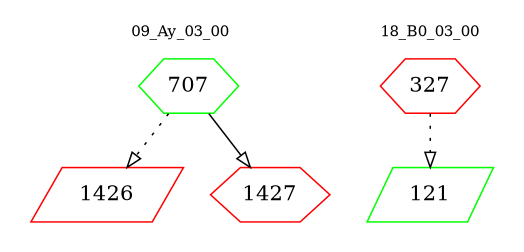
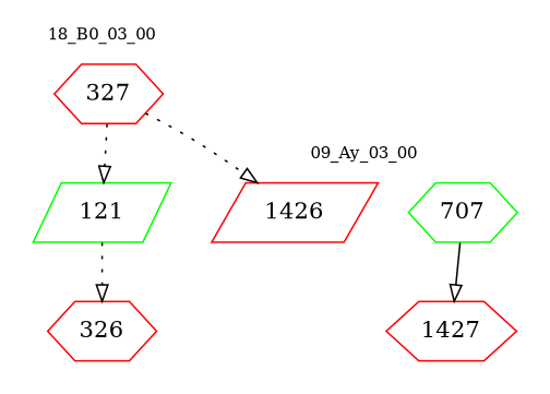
  digraph {
    node [color=red shape=hexagon]
    edge [arrowhead=onormal color=black style=dotted]
    n1 [color=green label=707]
    n2 [label=1426 shape=parallelogram]
    n3 [label=1427]
    n4 [color=green label=121 shape=parallelogram]
+   n5 [label=326]
    n6 [label=327]
    subgraph cluster_1 {
      color=white
      fontsize=10
      label="09_Ay_03_00"
      n1
      n2
      n3
    }
    subgraph cluster_2 {
      color=white
      fontsize=10
      label="18_B0_03_00"
      n4
+     n5
      n6
    }
-   n1 -> n2
+   n6 -> n2
    n1 -> n3 [style=solid]
+   n4 -> n5
    n6 -> n4
  }
